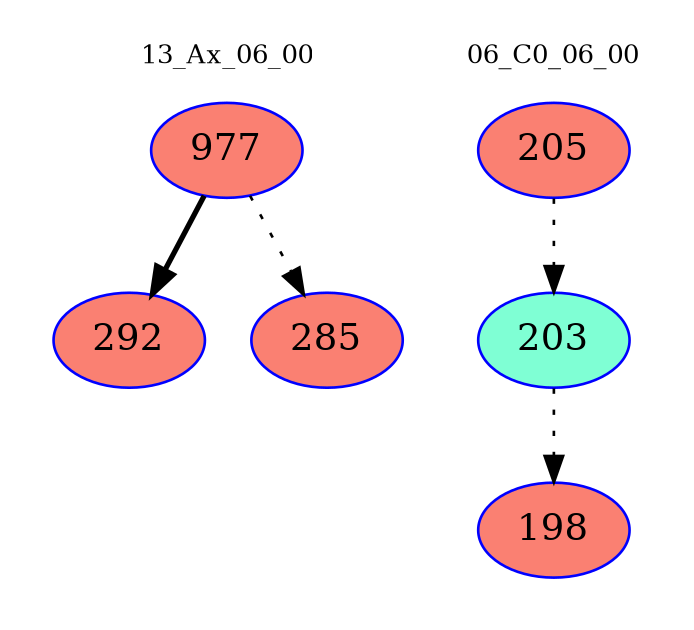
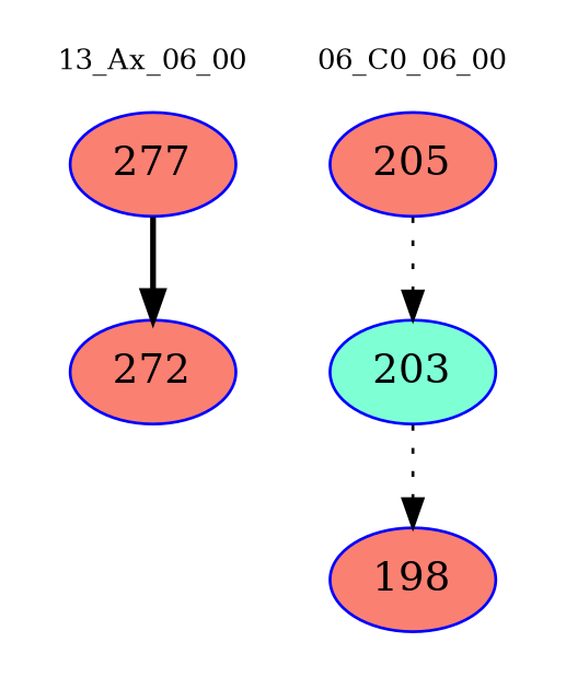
  digraph {
    node [color=blue fillcolor=salmon style=filled]
    edge [color=black style=dotted]
-   n1 [label=977]
-   n2 [label=292]
-   n3 [label=285]
+   n1 [label=277]
+   n2 [label=272]
    n4 [fillcolor=aquamarine label=203]
    n5 [label=198]
    n6 [label=205]
    subgraph cluster_1 {
      color=white
      fontsize=10
      label="13_Ax_06_00"
      n1
      n2
-     n3
    }
    subgraph cluster_2 {
      color=white
      fontsize=10
      label="06_C0_06_00"
      n4
      n5
      n6
    }
    n1 -> n2 [style=bold]
-   n1 -> n3
    n4 -> n5
    n6 -> n4
  }
